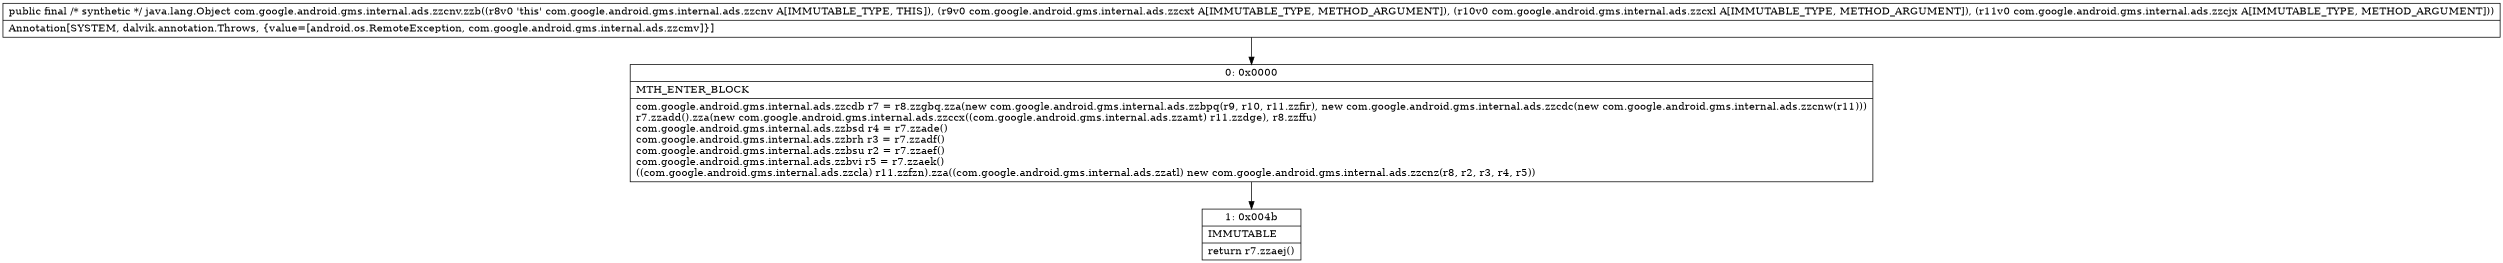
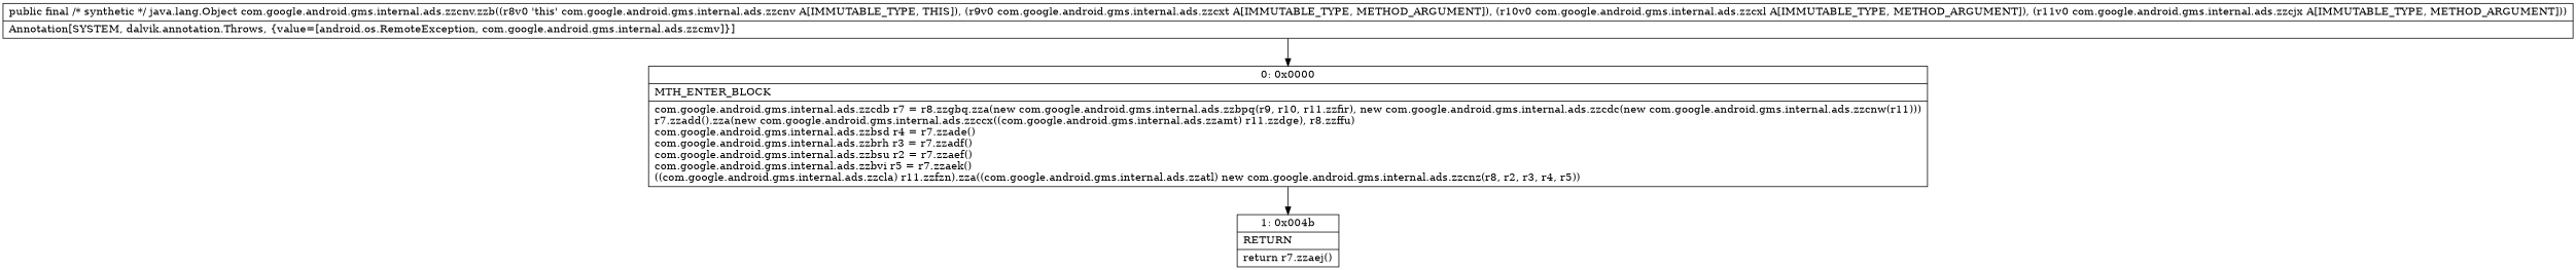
  digraph {
    node [shape=record]
    n1 [label="{0\:\ 0x0000|MTH_ENTER_BLOCK\l|com.google.android.gms.internal.ads.zzcdb r7 = r8.zzgbq.zza(new com.google.android.gms.internal.ads.zzbpq(r9, r10, r11.zzfir), new com.google.android.gms.internal.ads.zzcdc(new com.google.android.gms.internal.ads.zzcnw(r11)))\lr7.zzadd().zza(new com.google.android.gms.internal.ads.zzccx((com.google.android.gms.internal.ads.zzamt) r11.zzdge), r8.zzffu)\lcom.google.android.gms.internal.ads.zzbsd r4 = r7.zzade()\lcom.google.android.gms.internal.ads.zzbrh r3 = r7.zzadf()\lcom.google.android.gms.internal.ads.zzbsu r2 = r7.zzaef()\lcom.google.android.gms.internal.ads.zzbvi r5 = r7.zzaek()\l((com.google.android.gms.internal.ads.zzcla) r11.zzfzn).zza((com.google.android.gms.internal.ads.zzatl) new com.google.android.gms.internal.ads.zzcnz(r8, r2, r3, r4, r5))\l}"]
-   n2 [label="{1\:\ 0x004b|IMMUTABLE\l|return r7.zzaej()\l}"]
+   n2 [label="{1\:\ 0x004b|RETURN\l|return r7.zzaej()\l}"]
    n3 [label="{public final \/* synthetic *\/ java.lang.Object com.google.android.gms.internal.ads.zzcnv.zzb((r8v0 'this' com.google.android.gms.internal.ads.zzcnv A[IMMUTABLE_TYPE, THIS]), (r9v0 com.google.android.gms.internal.ads.zzcxt A[IMMUTABLE_TYPE, METHOD_ARGUMENT]), (r10v0 com.google.android.gms.internal.ads.zzcxl A[IMMUTABLE_TYPE, METHOD_ARGUMENT]), (r11v0 com.google.android.gms.internal.ads.zzcjx A[IMMUTABLE_TYPE, METHOD_ARGUMENT]))  | Annotation[SYSTEM, dalvik.annotation.Throws, \{value=[android.os.RemoteException, com.google.android.gms.internal.ads.zzcmv]\}]\l}"]
    n1 -> n2
    n3 -> n1
  }
